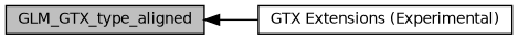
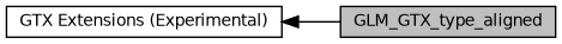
  digraph {
    rankdir=LR
    node [color=black fontname=Helvetica fontsize=10 shape=box style=filled]
    n1 [fillcolor=white height=0.2 label="GTX Extensions (Experimental)" width=0.4]
    n2 [fillcolor=grey75 fontcolor=black height=0.2 label=GLM_GTX_type_aligned width=0.4]
-   n2 -> n1 [dir=back fontname=Helvetica fontsize=10 labelfontname=Helvetica labelfontsize=10 shape=plaintext style=solid]
+   n1 -> n2 [dir=back fontname=Helvetica fontsize=10 labelfontname=Helvetica labelfontsize=10 shape=plaintext style=solid]
  }
